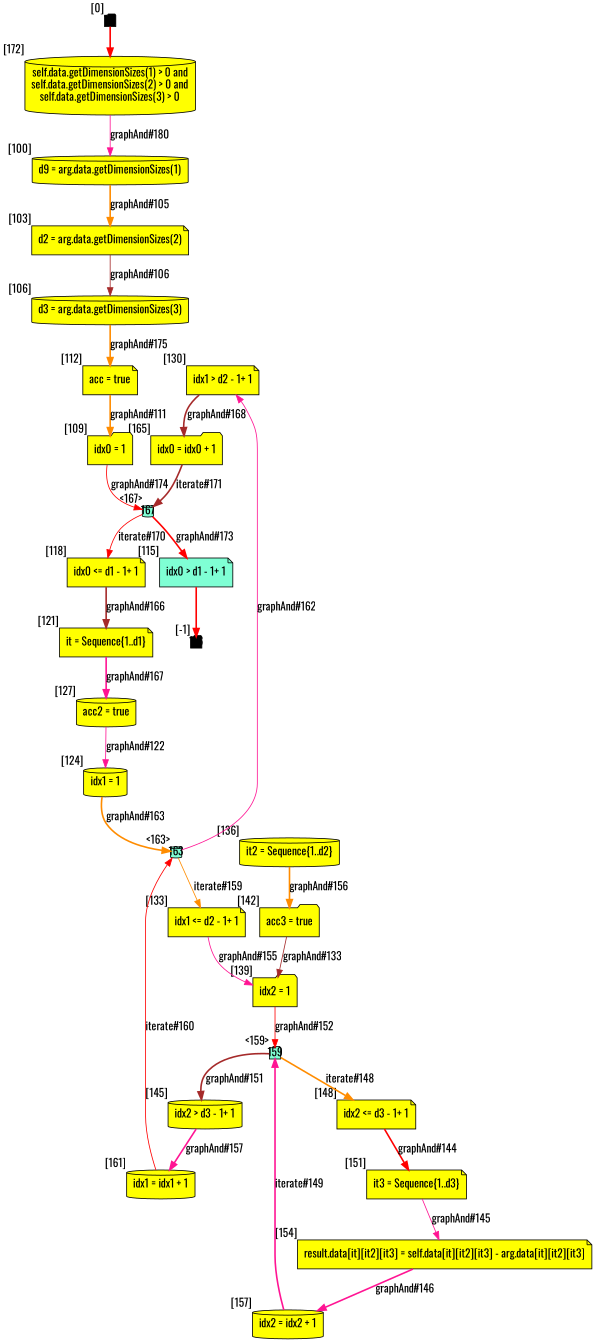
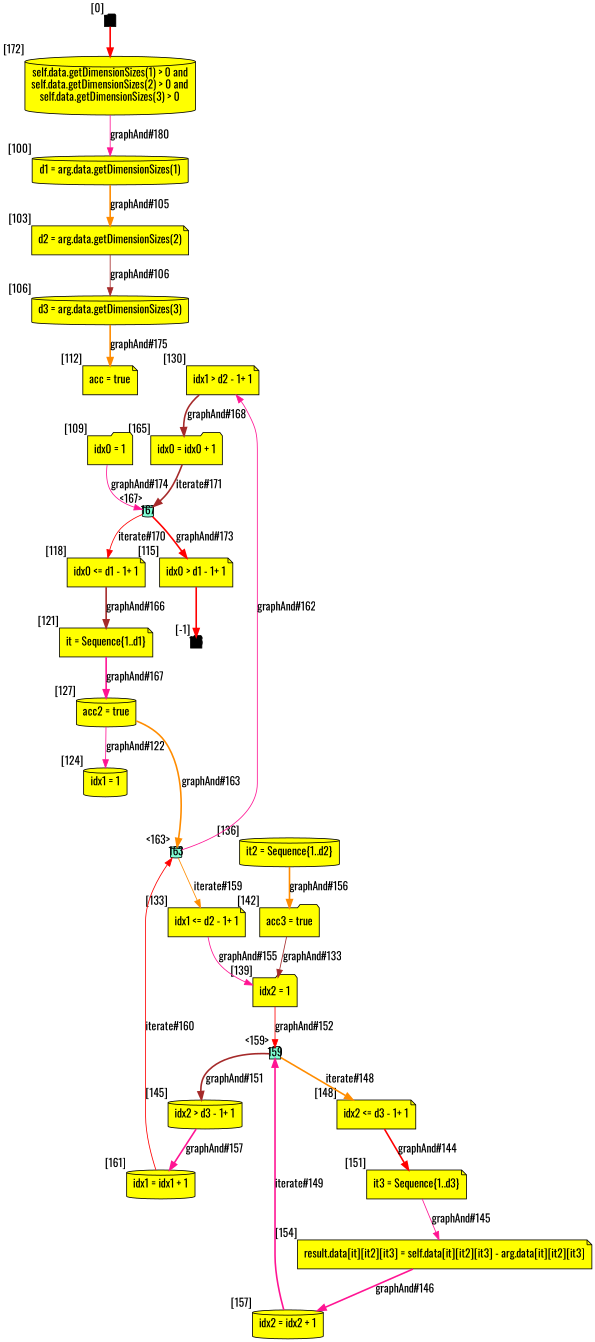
  digraph {
    fontname=Oswald
    node [fillcolor=yellow fontname=Oswald shape=cylinder style=filled]
    edge [color=deeppink fontname=Oswald style=bold]
    n1 [label="idx1 > d2 - 1+ 1" shape=note xlabel="[130]"]
    n2 [label="idx0 = idx0 + 1" shape=folder xlabel="[165]"]
    167 [fillcolor=aquamarine fixedsize=true height=.2 width=.2 xlabel="<167>"]
    n4 [label="idx1 <= d2 - 1+ 1" shape=note xlabel="[133]"]
    n5 [label="idx2 = 1" shape=folder xlabel="[139]"]
    n6 [label="it2 = Sequence{1..d2}" xlabel="[136]"]
    n7 [label="acc3 = true" shape=folder xlabel="[142]"]
    159 [fillcolor=aquamarine fixedsize=true height=.2 shape=folder width=.2 xlabel="<159>"]
    n9 [label="idx2 > d3 - 1+ 1" xlabel="[145]"]
    n10 [label="idx2 <= d3 - 1+ 1" shape=note xlabel="[148]"]
    n11 [label="idx1 = idx1 + 1" xlabel="[161]"]
    163 [fillcolor=aquamarine fixedsize=true height=.2 width=.2 xlabel="<163>"]
    n13 [label="it3 = Sequence{1..d3}" shape=note xlabel="[151]"]
    n14 [label="result.data[it][it2][it3] = self.data[it][it2][it3] - arg.data[it][it2][it3]" shape=note xlabel="[154]"]
    n15 [label="idx2 = idx2 + 1" xlabel="[157]"]
-   n16 [label="d9 = arg.data.getDimensionSizes(1)" xlabel="[100]"]
+   n16 [label="d1 = arg.data.getDimensionSizes(1)" xlabel="[100]"]
    n17 [label="d2 = arg.data.getDimensionSizes(2)" shape=note xlabel="[103]"]
    n18 [label="d3 = arg.data.getDimensionSizes(3)" xlabel="[106]"]
-   n19 [fillcolor=aquamarine label="idx0 > d1 - 1+ 1" shape=note xlabel="[115]"]
+   n19 [label="idx0 > d1 - 1+ 1" shape=note xlabel="[115]"]
    n20 [label="idx0 <= d1 - 1+ 1" shape=note xlabel="[118]"]
    n21 [label="acc = true" shape=note xlabel="[112]"]
    116 [fillcolor=black fixedsize=true height=.2 shape=folder width=.2 xlabel="[-1]"]
    n23 [label="it = Sequence{1..d1}" shape=note xlabel="[121]"]
    n24 [label="idx0 = 1" shape=folder xlabel="[109]"]
    171 [fillcolor=black fixedsize=true height=.2 shape=folder width=.2 xlabel="[0]"]
    n26 [label="self.data.getDimensionSizes(1) > 0 and\nself.data.getDimensionSizes(2) > 0 and\nself.data.getDimensionSizes(3) > 0\n" xlabel="[172]"]
    n27 [label="acc2 = true" xlabel="[127]"]
    n28 [label="idx1 = 1" xlabel="[124]"]
    n1 -> n2 [color=brown label="graphAnd#168"]
    n2 -> 167 [color=brown label="iterate#171"]
    167 -> n19 [color=red label="graphAnd#173"]
    167 -> n20 [color=red label="iterate#170" style=solid]
    n4 -> n5 [label="graphAnd#155" style=solid]
    n5 -> 159 [color=red label="graphAnd#152" style=solid]
    n6 -> n7 [color=darkorange label="graphAnd#156"]
    n7 -> n5 [color=brown label="graphAnd#133" style=solid]
    159 -> n9 [color=brown label="graphAnd#151"]
    159 -> n10 [color=darkorange label="iterate#148"]
    n9 -> n11 [label="graphAnd#157"]
    n10 -> n13 [color=red label="graphAnd#144"]
    n11 -> 163 [color=red label="iterate#160" style=solid]
    163 -> n1 [label="graphAnd#162" style=solid]
    163 -> n4 [color=darkorange label="iterate#159" style=solid]
    n13 -> n14 [label="graphAnd#145" style=solid]
    n14 -> n15 [label="graphAnd#146"]
    n15 -> 159 [label="iterate#149"]
    n16 -> n17 [color=darkorange label="graphAnd#105"]
    n17 -> n18 [color=brown label="graphAnd#106" style=solid]
    n18 -> n21 [color=darkorange label="graphAnd#175"]
    n19 -> 116 [color=red]
    n20 -> n23 [color=brown label="graphAnd#166"]
-   n21 -> n24 [color=darkorange label="graphAnd#111"]
    n23 -> n27 [label="graphAnd#167"]
-   n24 -> 167 [color=red label="graphAnd#174" style=solid]
+   n24 -> 167 [label="graphAnd#174" style=solid]
    171 -> n26 [color=red]
    n26 -> n16 [label="graphAnd#180" style=solid]
    n27 -> n28 [label="graphAnd#122" style=solid]
-   n28 -> 163 [color=darkorange label="graphAnd#163"]
+   n27 -> 163 [color=darkorange label="graphAnd#163"]
  }
